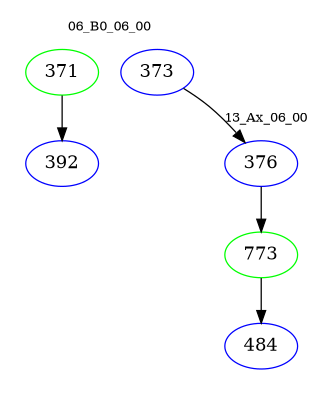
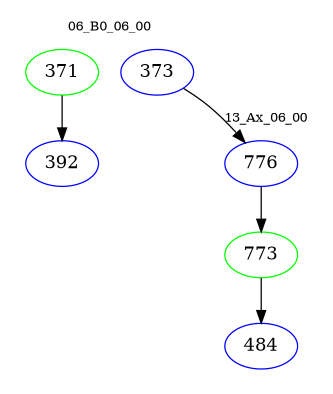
  digraph {
    node [color=blue]
    edge [color=black]
-   n1 [label=376]
+   n1 [label=776]
    n2 [color=green label=773]
    n3 [label=484]
    n4 [label=373]
    n5 [color=green label=371]
    n6 [label=392]
    subgraph cluster_1 {
      color=white
      fontsize=10
      label="13_Ax_06_00"
      n1
      n2
      n3
    }
    subgraph cluster_2 {
      color=white
      fontsize=10
      label="06_B0_06_00"
      n4
      n5
      n6
    }
    n1 -> n2
    n2 -> n3
    n4 -> n1
    n5 -> n6
  }
